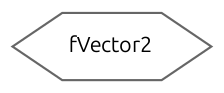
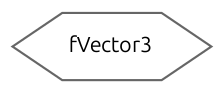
  digraph {
    rankdir=LR
    fontname=Ubuntu
-   n1 [color=grey40 fillcolor=white fontname=Ubuntu fontsize=10 height=0.2 label=fVector2 shape=hexagon style=filled width=0.4]
+   n1 [color=grey40 fillcolor=white fontname=Ubuntu fontsize=10 height=0.2 label=fVector3 shape=hexagon style=filled width=0.4]
  }
